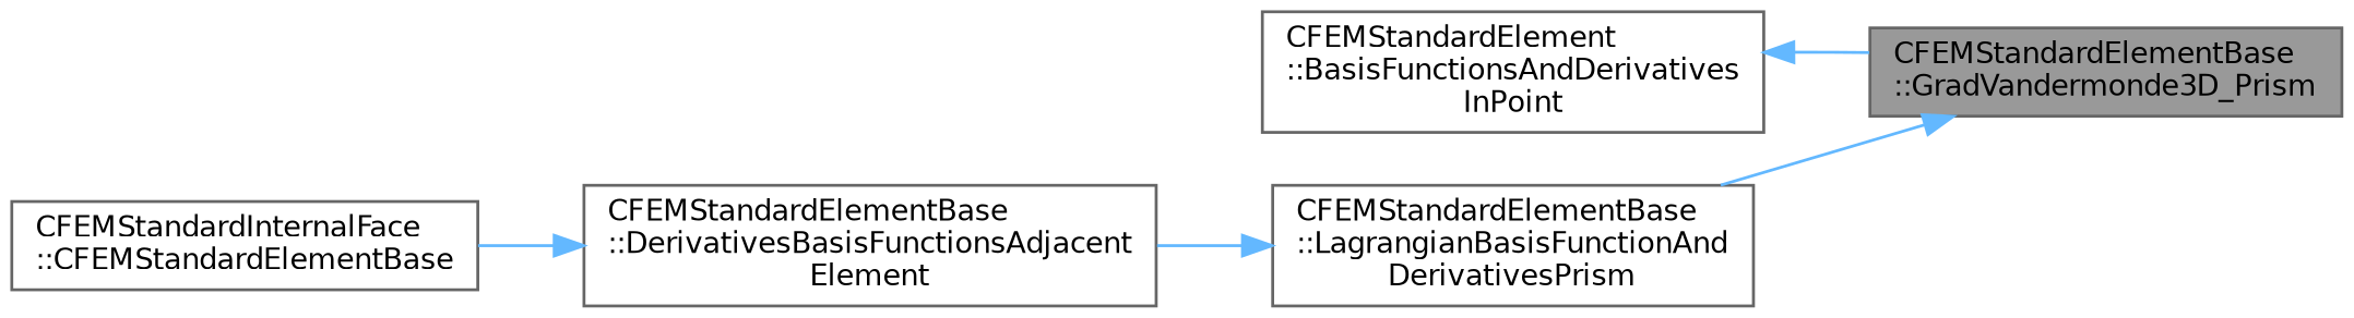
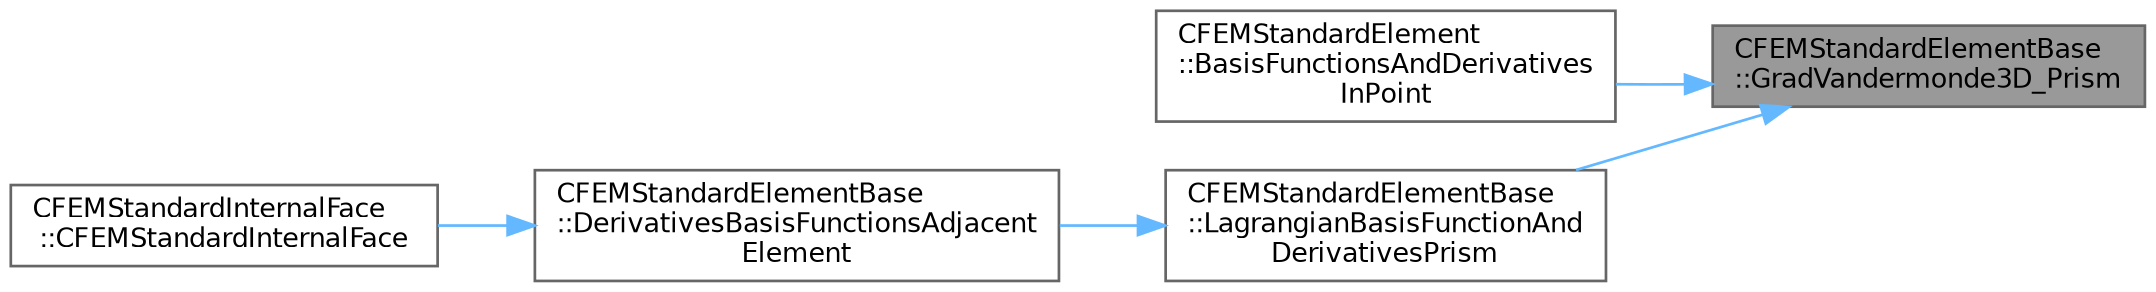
  digraph {
    rankdir=RL
    node [color=grey40 fillcolor=white fontname=Helvetica fontsize=10 shape=box style=filled]
    edge [color=steelblue1 dir=back fontname=Helvetica fontsize=10 labelfontname=Helvetica labelfontsize=10 style=solid]
    n1 [color=gray40 fillcolor=grey60 fontcolor=black height=0.2 label="CFEMStandardElementBase\l::GradVandermonde3D_Prism" width=0.4]
    n2 [height=0.2 label="CFEMStandardElement\l::BasisFunctionsAndDerivatives\lInPoint" width=0.4]
    n3 [height=0.2 label="CFEMStandardElementBase\l::LagrangianBasisFunctionAnd\lDerivativesPrism" width=0.4]
    n4 [height=0.2 label="CFEMStandardElementBase\l::DerivativesBasisFunctionsAdjacent\lElement" width=0.4]
-   n5 [height=0.2 label="CFEMStandardInternalFace\l::CFEMStandardElementBase" width=0.4]
-   n2 -> n1
+   n5 [height=0.2 label="CFEMStandardInternalFace\l::CFEMStandardInternalFace" width=0.4]
+   n1 -> n2
    n1 -> n3
    n3 -> n4
    n4 -> n5
  }
